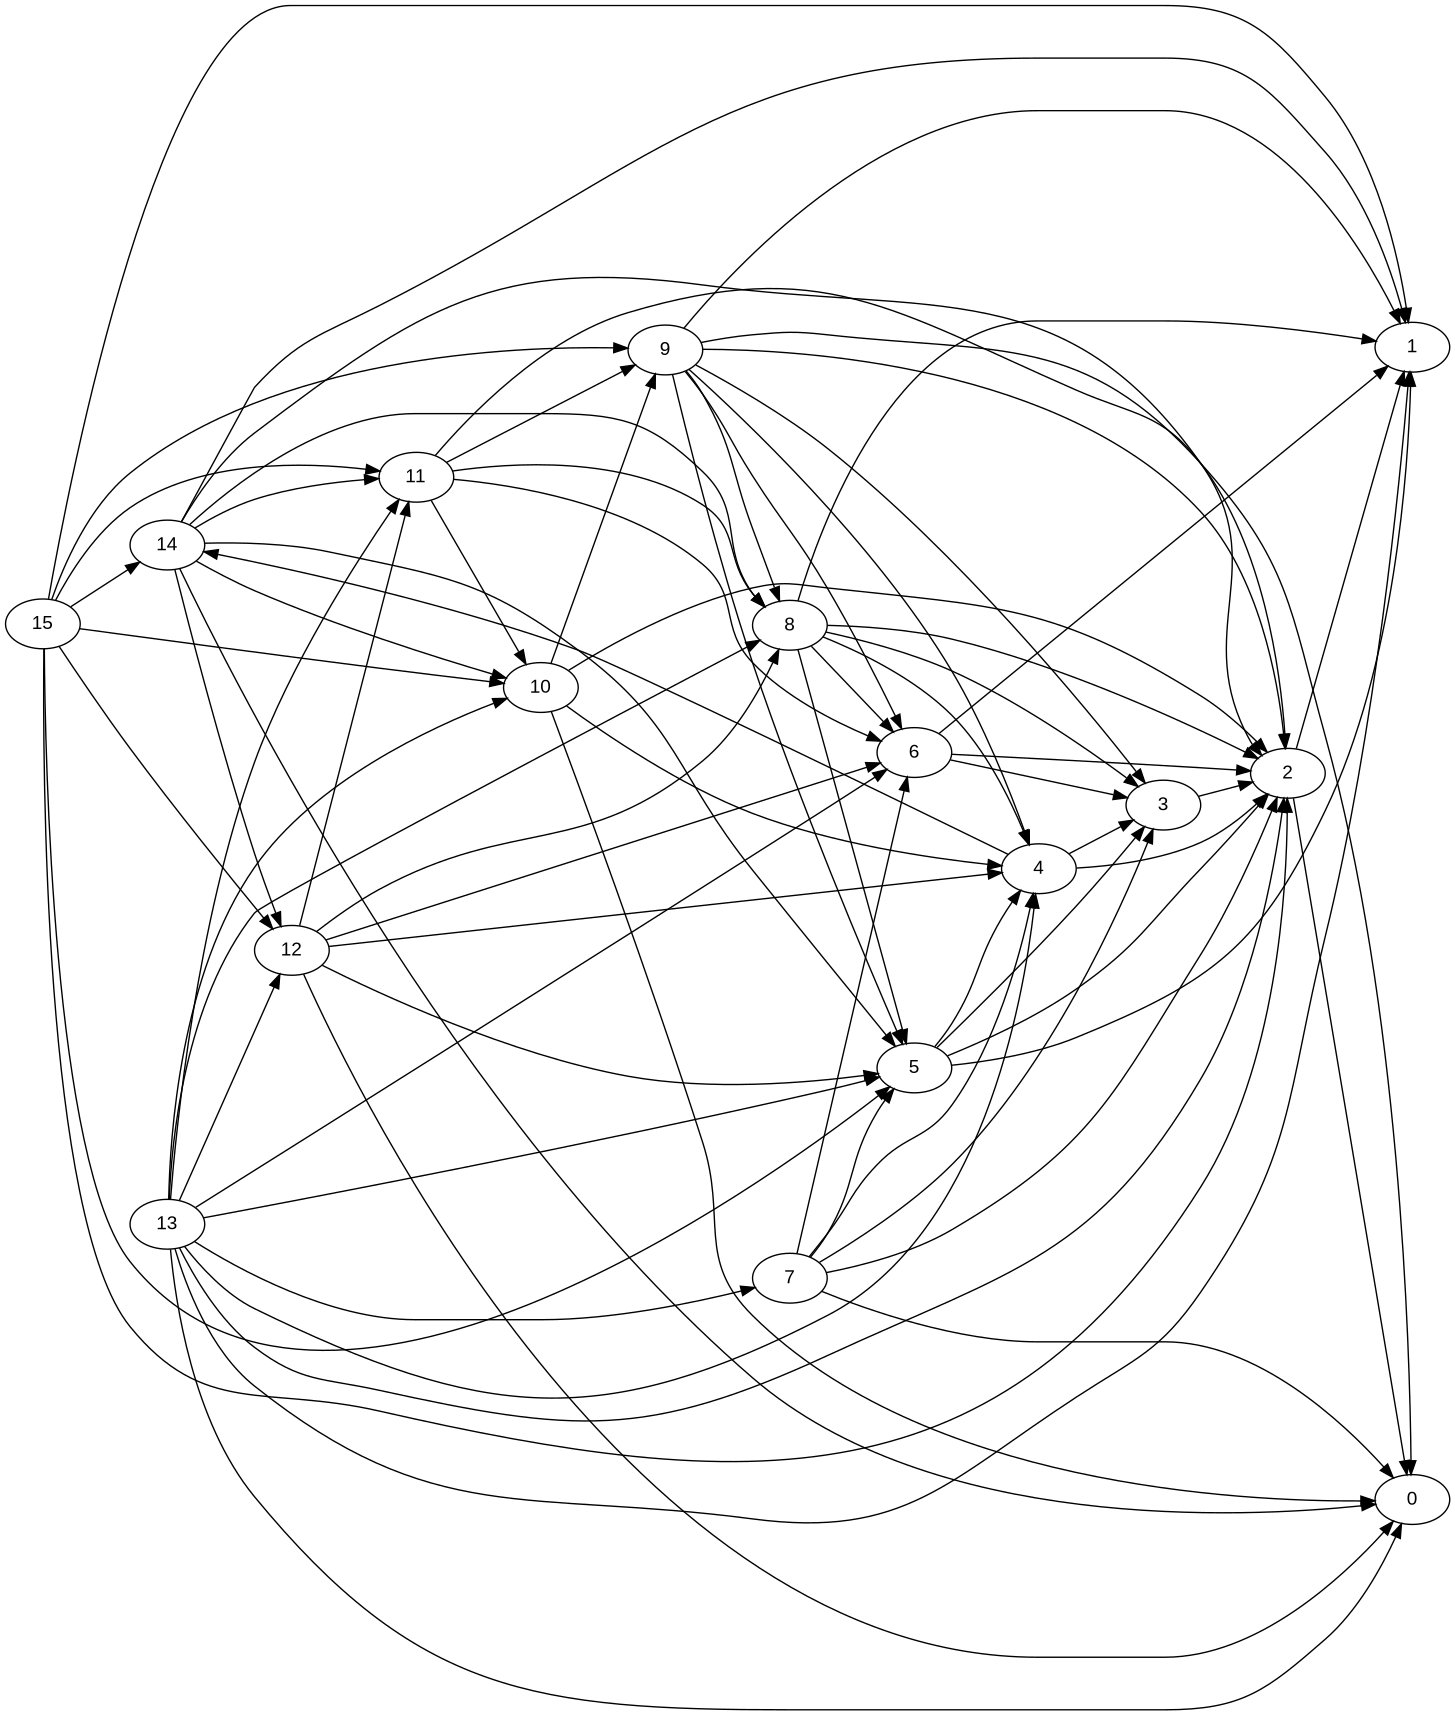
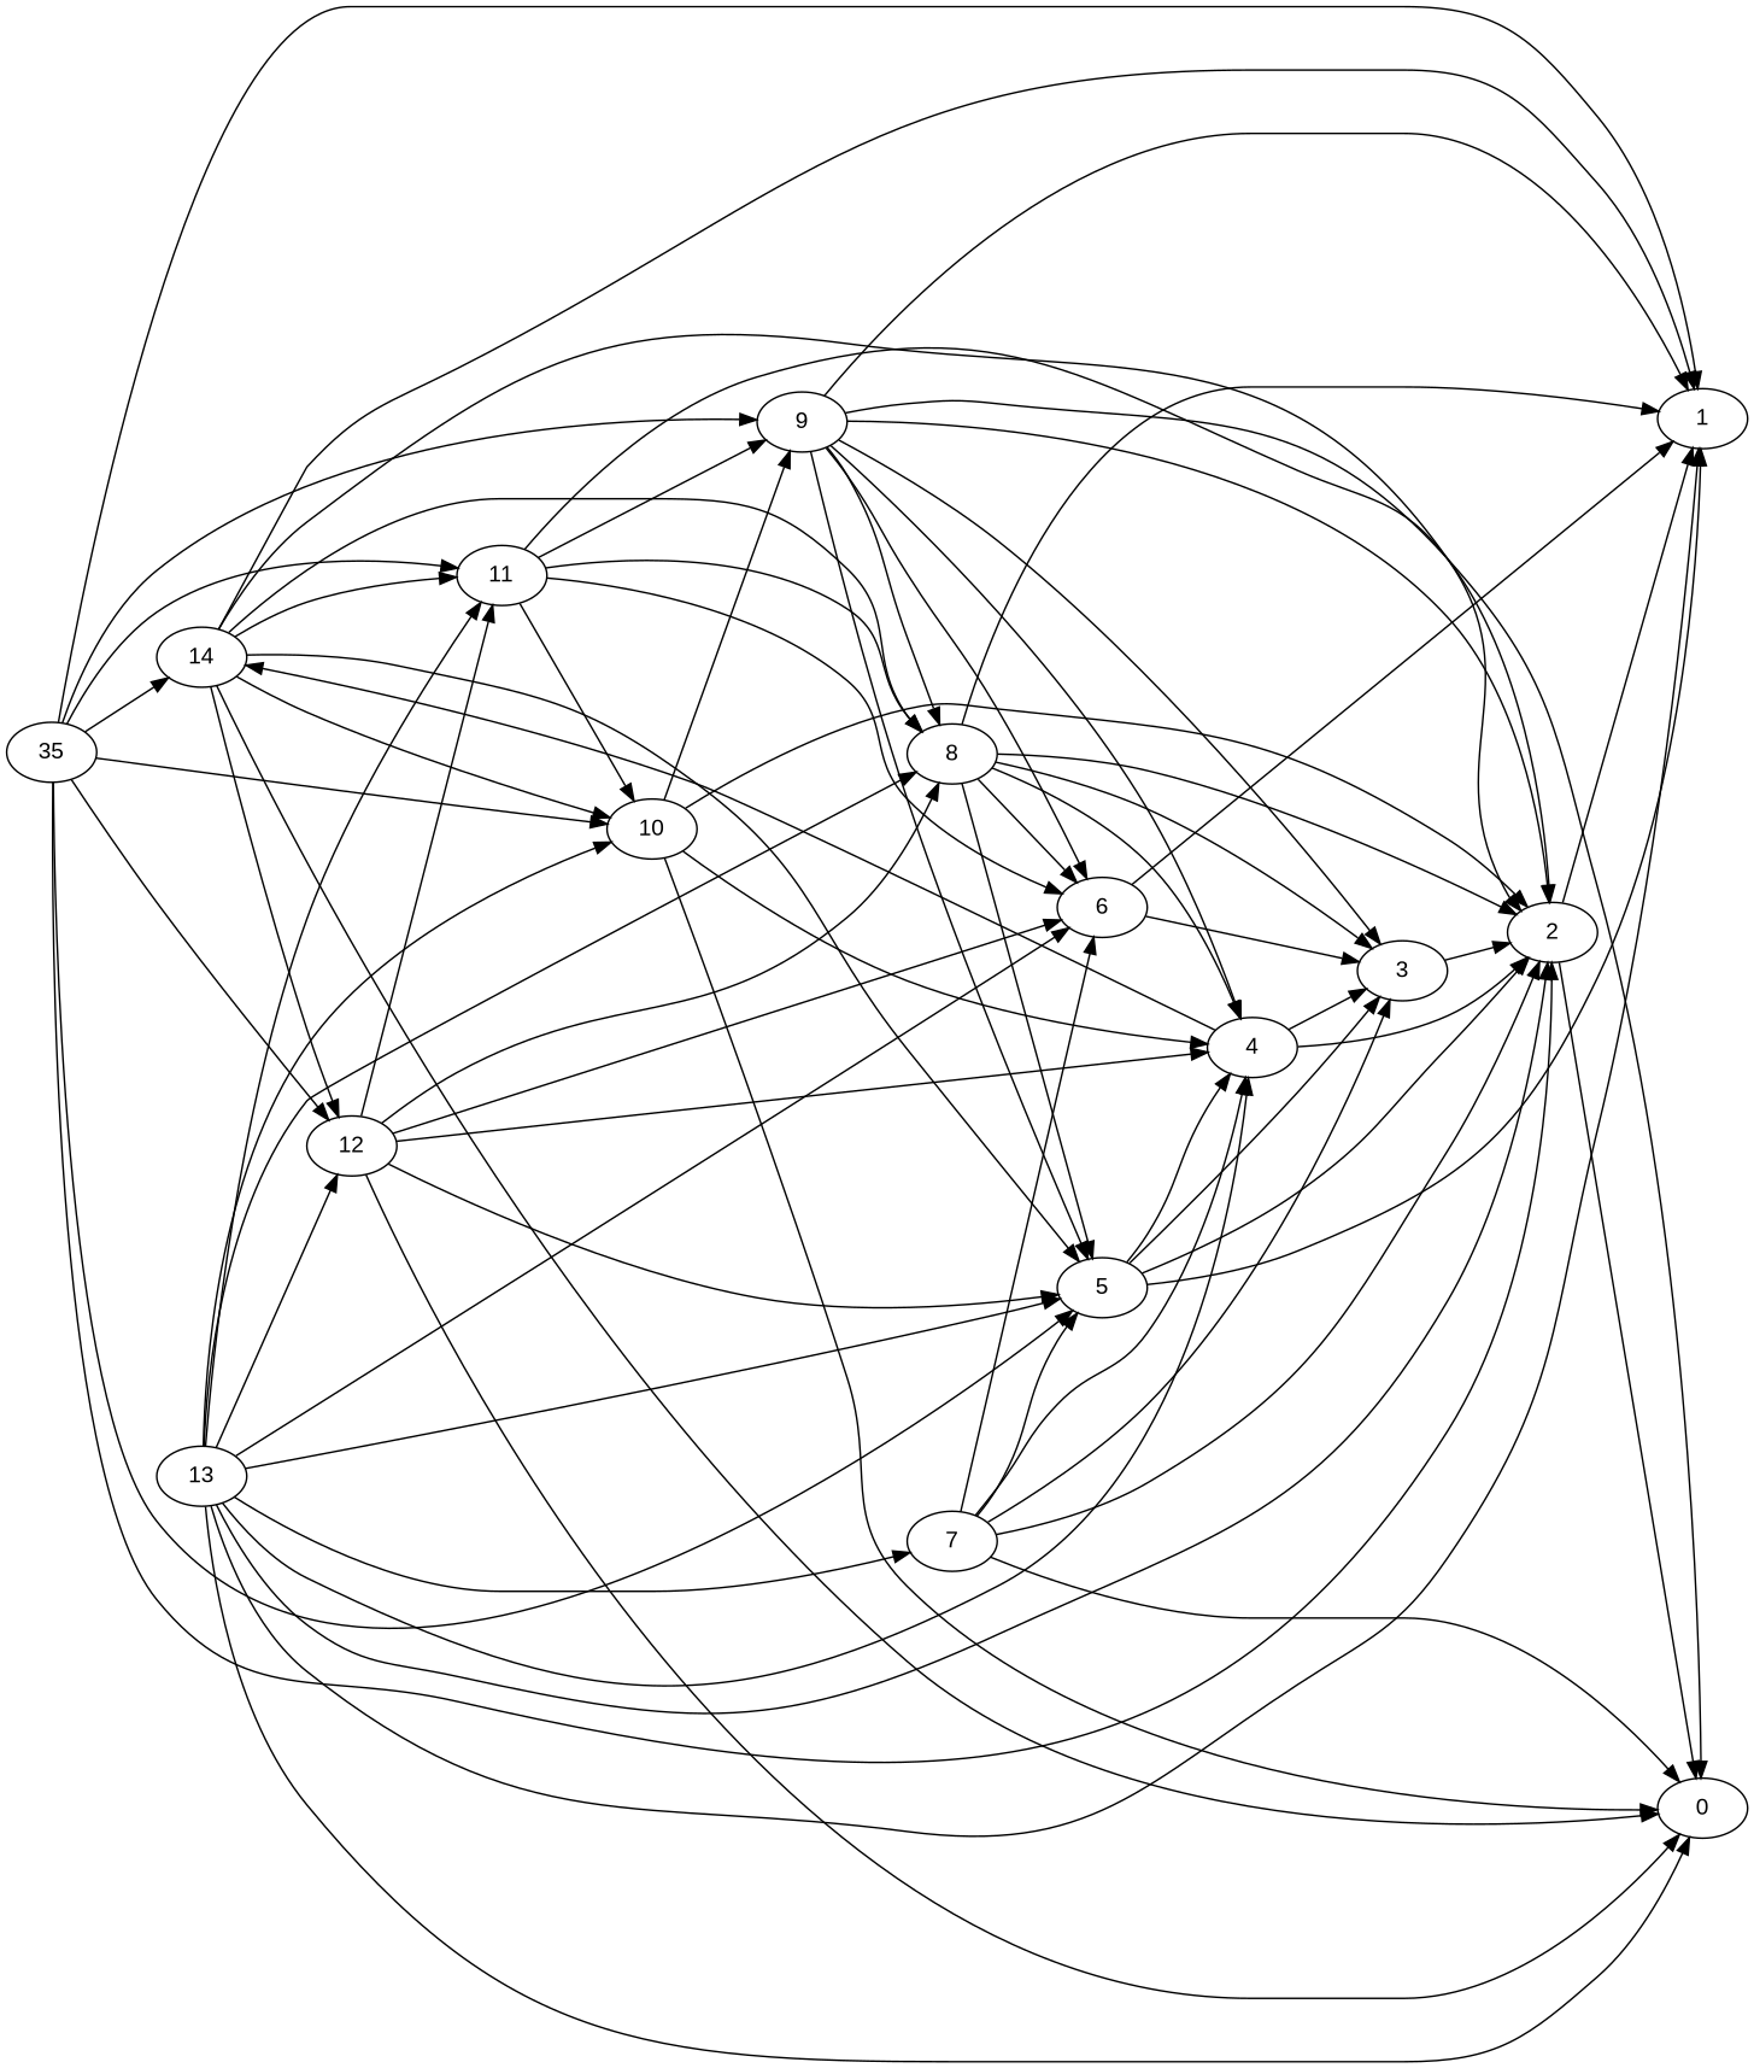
  digraph {
    "Duplicate states"=0
    GraphType=Random
    "Max states in OPEN"=0
    Modes="120000ms; topo-ordered tasks, ; Pruning: task equivalence, fixed order ready list, ; F-value: ; Optimisation: best schedule length (SL) optimisation on equal, "
    NumberOfTasks=16
    "Pruned using list schedule length"=481
    "States removed from OPEN"=0
    TargetSystem="Homogeneous-4"
    "Time to schedule (ms)"=130
    "Total idle time"=0
    "Total schedule length"=78
    "Total sequential time"=84
    "Total states created"=682
    fontname="Liberation Sans"
    rankdir=LR
    node [Processor=0 "Start time"=0 Weight=3 fontname="Liberation Sans"]
    edge [Weight=11 fontname="Liberation Sans"]
-   15 ["Finish time"=9 Weight=9]
+   15 ["Finish time"=9 Weight=9 label=35]
    14 ["Finish time"=12 "Start time"=9]
    12 ["Finish time"=16 "Start time"=12 Weight=4]
    11 ["Finish time"=26 "Start time"=16 Weight=10]
    10 ["Finish time"=31 "Start time"=26 Weight=5]
    9 ["Finish time"=35 "Start time"=31 Weight=4]
    5 ["Finish time"=46 "Start time"=44 Weight=2]
    2 ["Finish time"=66 "Start time"=59 Weight=7]
    1 ["Finish time"=78 "Start time"=73 Weight=5]
    8 ["Finish time"=44 "Start time"=35 Weight=9]
    0 ["Finish time"=73 "Start time"=66 Weight=7]
    4 ["Finish time"=55 "Start time"=52]
    6 ["Finish time"=52 "Start time"=46 Weight=6]
    3 ["Finish time"=59 "Start time"=55 Weight=4]
    13 ["Finish time"=3 Processor=1]
    7 ["Finish time"=6 Processor=1 "Start time"=3]
    15 -> 14 [Weight=4]
    15 -> 12 [Weight=4]
    15 -> 11
    15 -> 10 [Weight=4]
    15 -> 9 [Weight=18]
    15 -> 5 [Weight=13]
    15 -> 2 [Weight=4]
    15 -> 1 [Weight=9]
    14 -> 12 [Weight=7]
    14 -> 11 [Weight=9]
    14 -> 10 [Weight=5]
    14 -> 5
    14 -> 2 [Weight=16]
    14 -> 1 [Weight=16]
    14 -> 8 [Weight=4]
    14 -> 0 [Weight=4]
    12 -> 11 [Weight=18]
    12 -> 5 [Weight=4]
    12 -> 8 [Weight=16]
    12 -> 0 [Weight=13]
    12 -> 4 [Weight=4]
    12 -> 6
    11 -> 10
    11 -> 9 [Weight=13]
    11 -> 2 [Weight=7]
    11 -> 8 [Weight=5]
    11 -> 6 [Weight=13]
    10 -> 9 [Weight=7]
    10 -> 2
    10 -> 0 [Weight=18]
    10 -> 4 [Weight=7]
    9 -> 5 [Weight=7]
    9 -> 2 [Weight=13]
    9 -> 1
    9 -> 8
    9 -> 0 [Weight=15]
    9 -> 4 [Weight=13]
    9 -> 6 [Weight=13]
    9 -> 3 [Weight=5]
    5 -> 2
    5 -> 1
    5 -> 4 [Weight=15]
    5 -> 3
    2 -> 1 [Weight=18]
    2 -> 0 [Weight=16]
    8 -> 5 [Weight=18]
    8 -> 2 [Weight=16]
    8 -> 1 [Weight=15]
    8 -> 4 [Weight=15]
    8 -> 6 [Weight=18]
    8 -> 3 [Weight=7]
    4 -> 14 [Weight=13]
    4 -> 2 [Weight=15]
    4 -> 3 [Weight=7]
-   6 -> 2 [Weight=7]
    6 -> 1 [Weight=18]
    6 -> 3 [Weight=7]
    3 -> 2 [Weight=4]
    13 -> 12 [Weight=9]
    13 -> 11 [Weight=13]
    13 -> 10 [Weight=18]
    13 -> 5 [Weight=9]
    13 -> 2 [Weight=13]
    13 -> 1 [Weight=18]
    13 -> 8 [Weight=16]
    13 -> 0 [Weight=9]
    13 -> 4 [Weight=7]
    13 -> 6
    13 -> 7 [Weight=18]
    7 -> 5
    7 -> 2 [Weight=15]
    7 -> 0 [Weight=9]
    7 -> 4 [Weight=7]
    7 -> 6 [Weight=9]
    7 -> 3 [Weight=15]
  }
